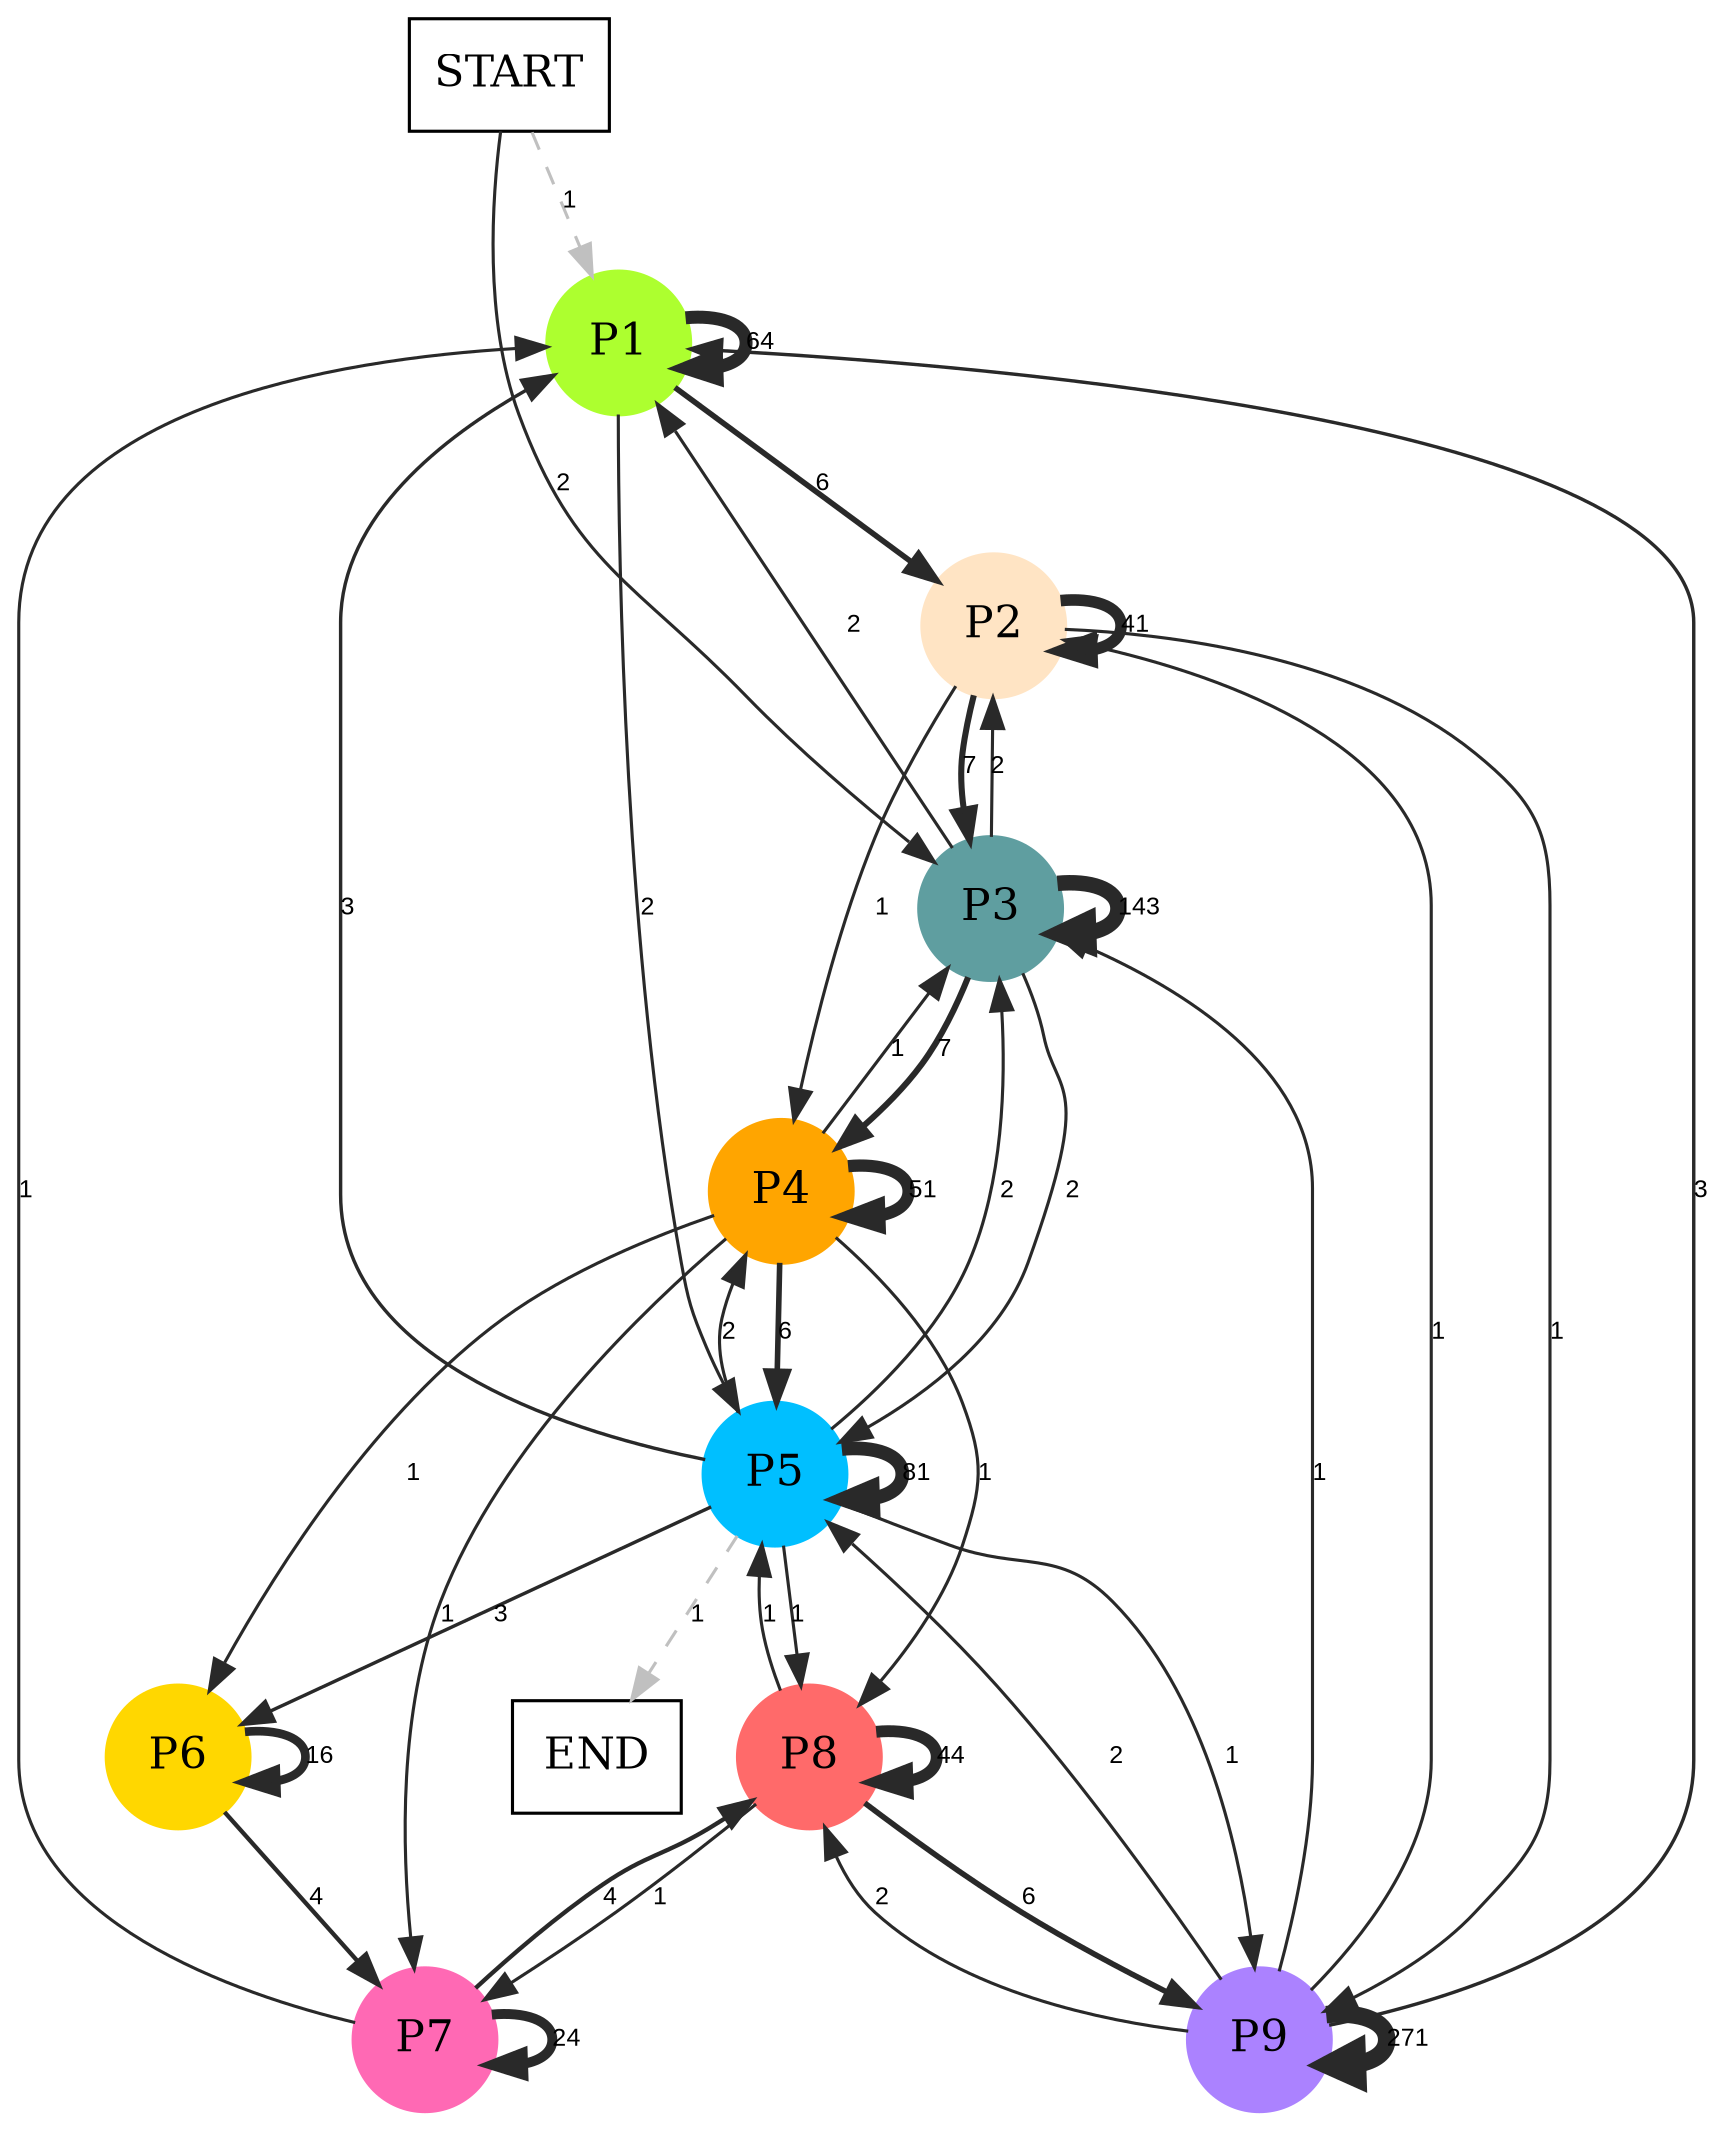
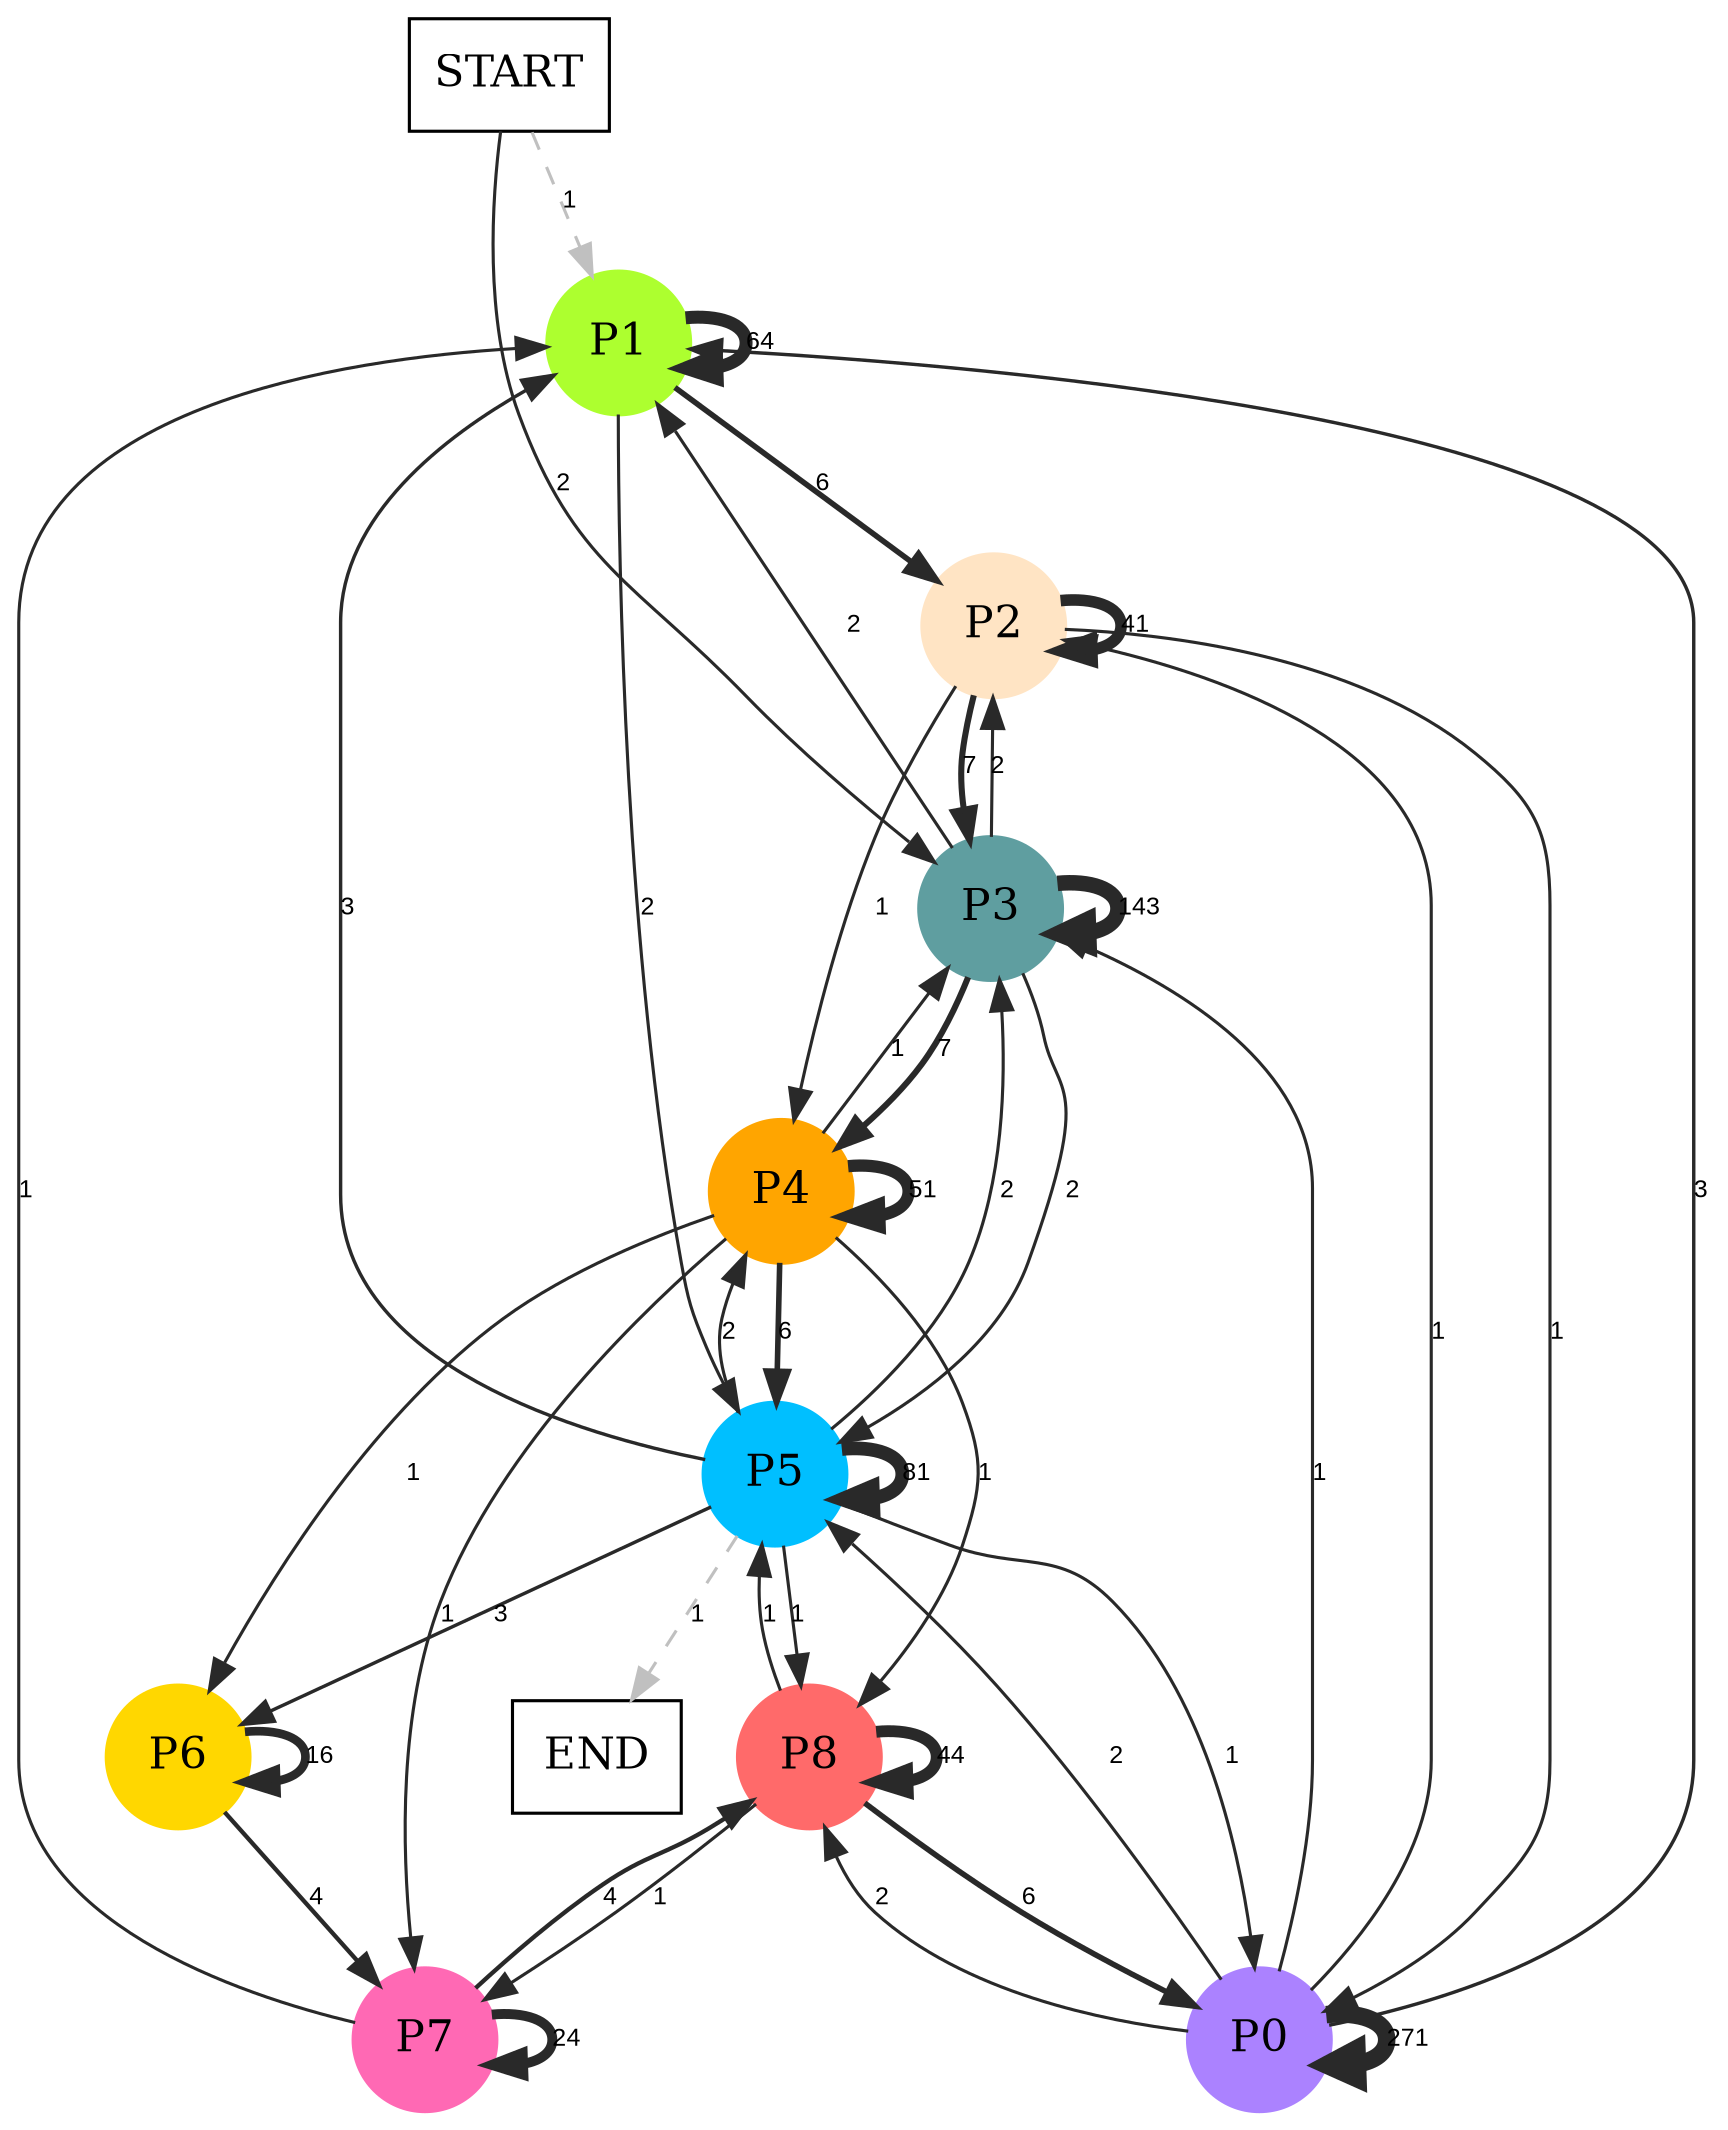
  digraph {
    node [color=black shape=circle style=filled]
    edge [color=grey16 fontname=Arial fontsize=8 labelfloat=false penwidth=1]
    P1 [color=greenyellow]
    P2 [color=bisque]
    P5 [color=deepskyblue]
    P3 [color=cadetblue]
    P4 [color=orange]
-   P9 [color=mediumpurple1]
+   P9 [color=mediumpurple1 label=P0]
    P6 [color=gold]
    P8 [color=indianred1]
    END [fillcolor=white shape=box]
    P7 [color=hotpink]
    START [fillcolor=white shape=box]
    P1 -> P1 [label=64 penwidth=4.1588830833596715]
    P1 -> P2 [label=6 penwidth=1.791759469228055]
    P1 -> P5 [label=2]
    P2 -> P2 [label=41 penwidth=3.713572066704308]
    P2 -> P3 [label=7 penwidth=1.9459101490553132]
    P2 -> P4 [label=1]
    P2 -> P9 [label=1]
    P5 -> P1 [label=3 penwidth=1.0986122886681098]
    P5 -> P5 [label=81 penwidth=4.394449154672439]
    P5 -> P3 [label=2]
    P5 -> P4 [label=2]
    P5 -> P9 [label=1]
    P5 -> P6 [label=3 penwidth=1.0986122886681098]
    P5 -> P8 [label=1]
    P5 -> END [color=grey label=1 style=dashed penwidth=""]
    P3 -> P1 [label=2]
    P3 -> P2 [label=2]
    P3 -> P5 [label=2]
    P3 -> P3 [label=143 penwidth=4.962844630259907]
    P3 -> P4 [label=7 penwidth=1.9459101490553132]
    P4 -> P5 [label=6 penwidth=1.791759469228055]
    P4 -> P3 [label=1]
    P4 -> P4 [label=51 penwidth=3.9318256327243257]
    P4 -> P6 [label=1]
    P4 -> P8 [label=1]
    P4 -> P7 [label=1]
    P9 -> P1 [label=3 penwidth=1.0986122886681098]
    P9 -> P2 [label=1]
    P9 -> P5 [label=2]
    P9 -> P3 [label=1]
    P9 -> P9 [label=271 penwidth=5.602118820879701]
    P9 -> P8 [label=2]
    P6 -> P6 [label=16 penwidth=2.772588722239781]
    P6 -> P7 [label=4 penwidth=1.3862943611198906]
    P8 -> P5 [label=1]
    P8 -> P9 [label=6 penwidth=1.791759469228055]
    P8 -> P8 [label=44 penwidth=3.784189633918261]
    P8 -> P7 [label=1]
    P7 -> P1 [label=1]
    P7 -> P8 [label=4 penwidth=1.3862943611198906]
    P7 -> P7 [label=24 penwidth=3.1780538303479458]
    START -> P1 [color=grey label=1 style=dashed penwidth=""]
    START -> P3 [label=2]
  }
